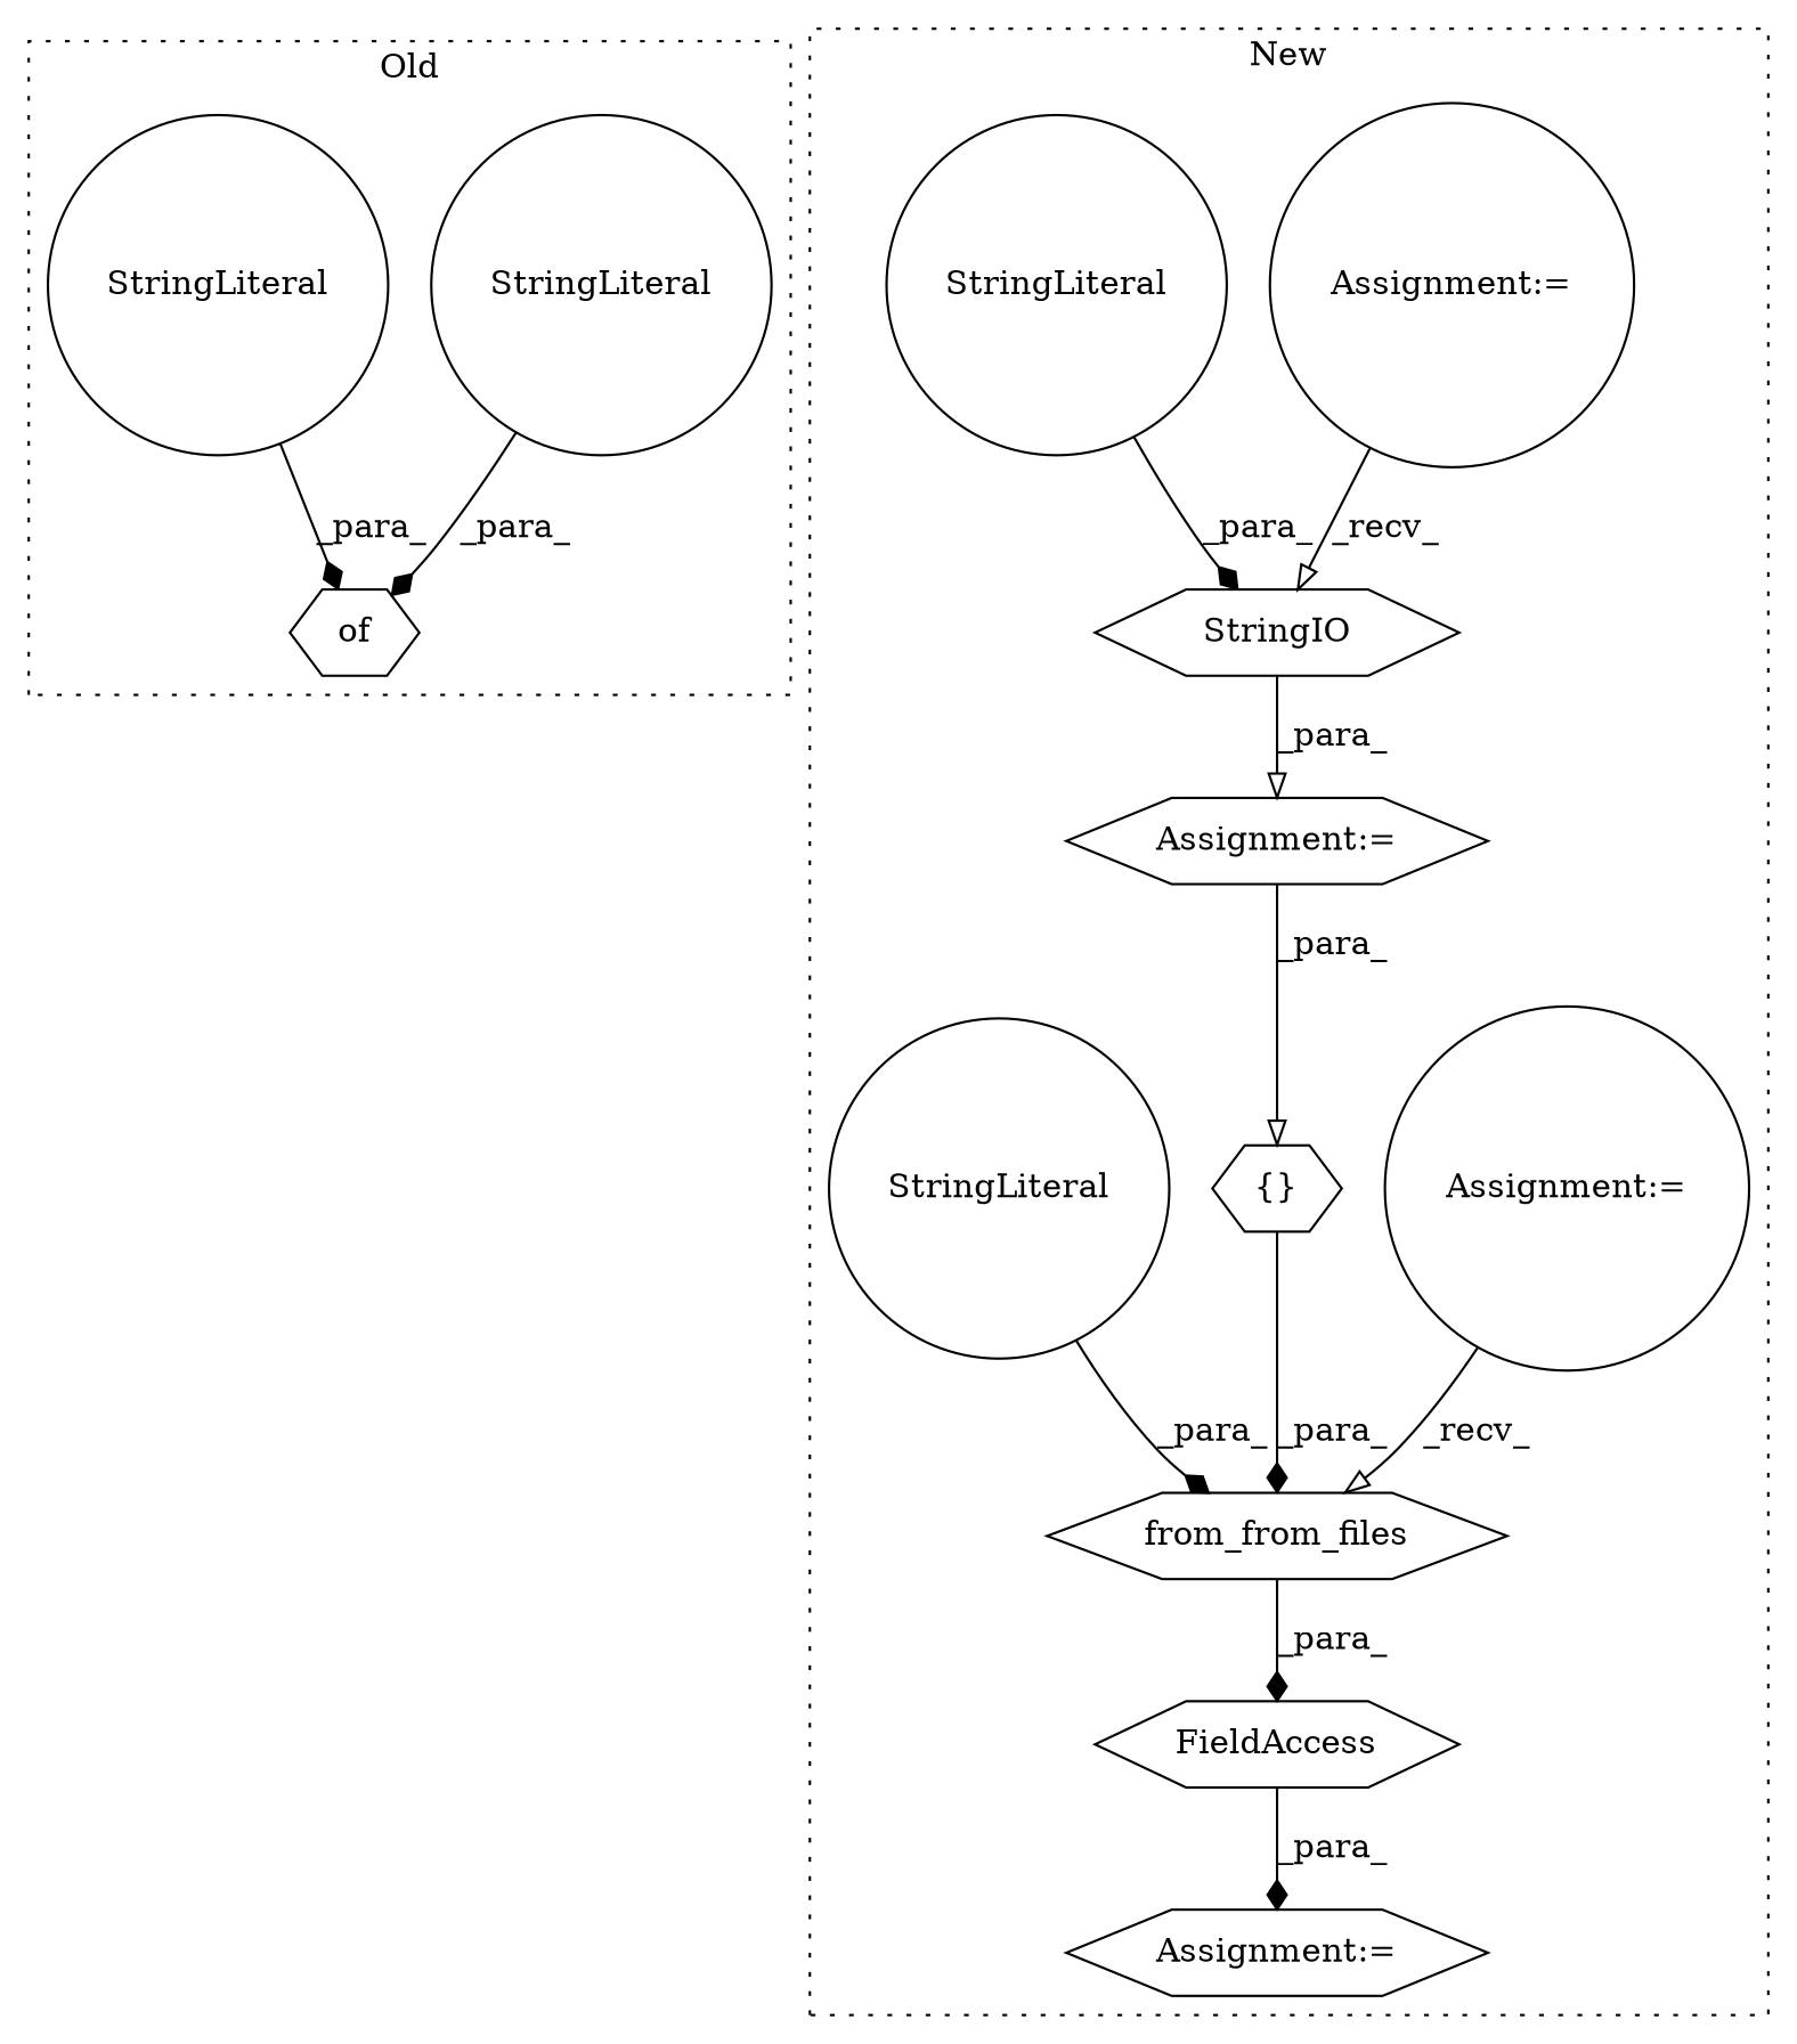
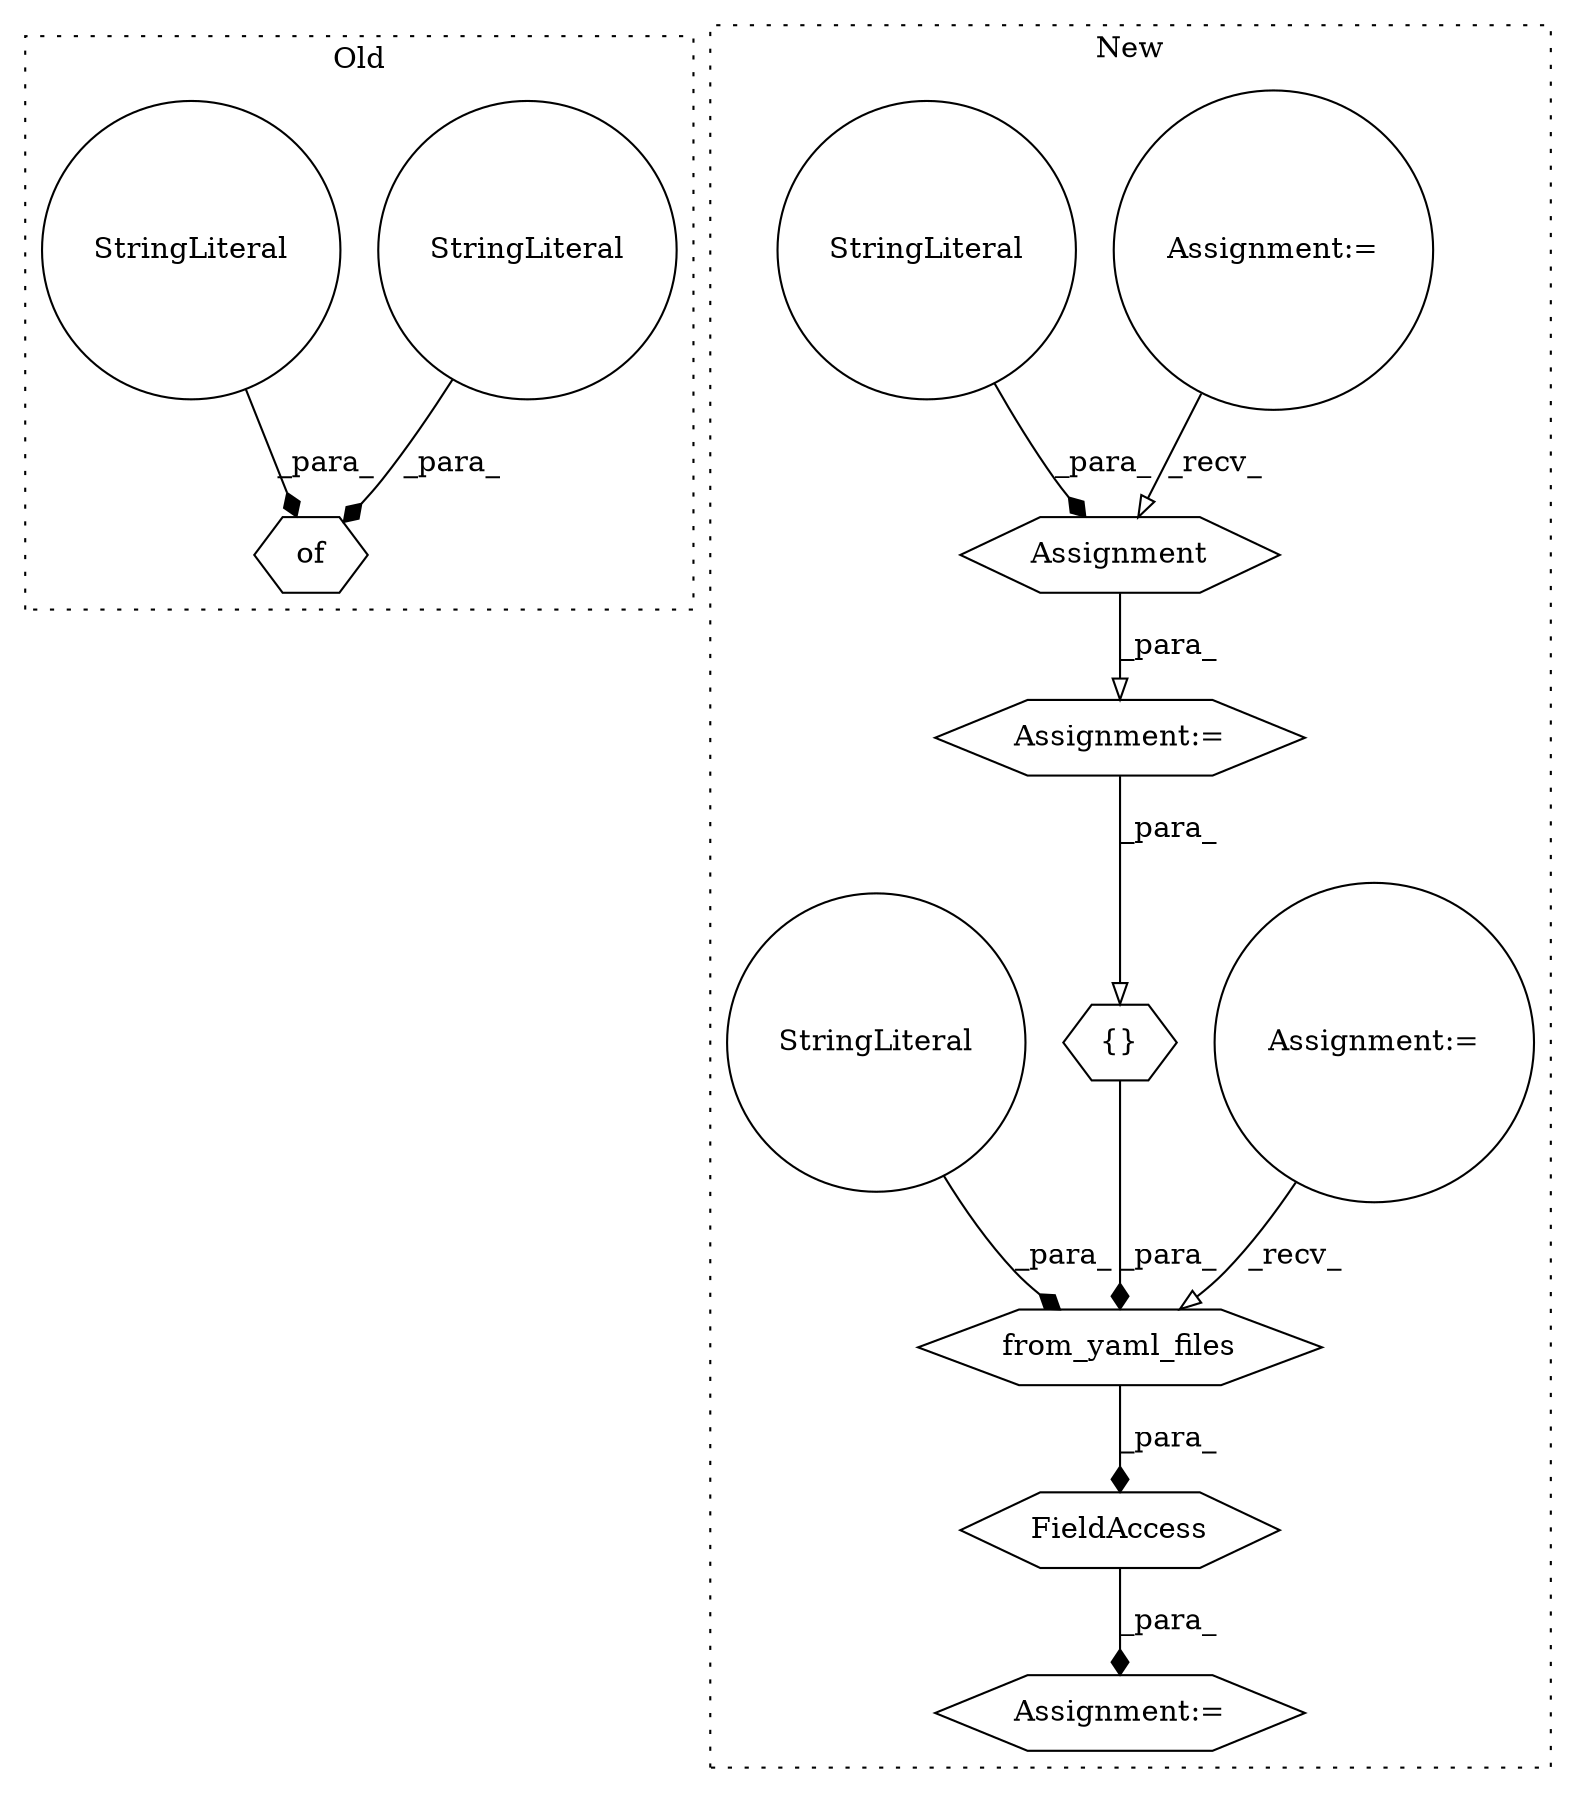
  digraph {
    node [a=45 l=1 shape=hexagon]
    edge [arrowhead=diamond]
    n1 [a=32 l="3,1" label=of s="14523,14682"]
    n2 [l=21 label=StringLiteral s=14657 shape=circle]
    n3 [l=14 label=StringLiteral s=14558 shape=circle]
-   n4 [a=32 l="9,1" label=StringIO s="14582,14838"]
+   n4 [a=32 l="9,1" label=Assignment s="14582,14838"]
    n5 [a=7 label="Assignment:=" s=14852]
    n6 [a=7 label="Assignment:=" s=14578]
-   n7 [a=32 l="16,1" label=from_from_files s="14861,14907"]
+   n7 [a=32 l="16,1" label=from_yaml_files s="14861,14907"]
    n8 [a=4 l="1,1" label="{}" s="14891,14906"]
    n9 [a=22 l=60 label=FieldAccess s=14853]
    n10 [a=7 l=7 label="Assignment:=" s=14315 shape=circle]
    n11 [a=7 l=2 label="Assignment:=" s=14273 shape=circle]
    n12 [l=247 label=StringLiteral s=14591 shape=circle]
    n13 [l=4 label=StringLiteral s=14877 shape=circle]
    subgraph cluster_1 {
      label=Old
      style=dotted
      n1
      n2
      n3
    }
    subgraph cluster_2 {
      label=New
      style=dotted
      n4
      n5
      n6
      n7
      n8
      n9
      n10
      n11
      n12
      n13
    }
    n2 -> n1 [label=_para_]
    n3 -> n1 [label=_para_]
    n4 -> n6 [arrowhead=onormal label=_para_]
    n6 -> n8 [arrowhead=onormal label=_para_]
    n7 -> n9 [label=_para_]
    n8 -> n7 [label=_para_]
    n9 -> n5 [label=_para_]
    n10 -> n7 [arrowhead=onormal label=_recv_]
    n11 -> n4 [arrowhead=onormal label=_recv_]
    n12 -> n4 [label=_para_]
    n13 -> n7 [label=_para_]
  }
